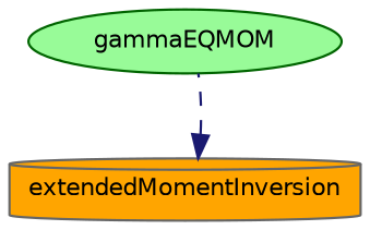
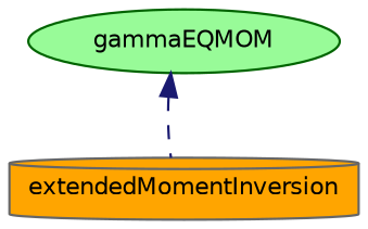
  digraph {
    node [fontname=Helvetica fontsize=10 style=filled]
    n1 [color=darkgreen fillcolor=palegreen fontcolor=black height=0.2 label=gammaEQMOM shape=ellipse width=0.4]
    n2 [color=gray40 height=0.2 label=extendedMomentInversion shape=cylinder width=0.4 fillcolor=orange]
-   n2 -> n1 [color=midnightblue dir=back fontname=Helvetica fontsize=10 labelfontname=Helvetica labelfontsize=10 style=dashed]
+   n1 -> n2 [color=midnightblue dir=back fontname=Helvetica fontsize=10 labelfontname=Helvetica labelfontsize=10 style=dashed]
  }
